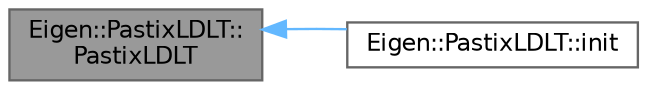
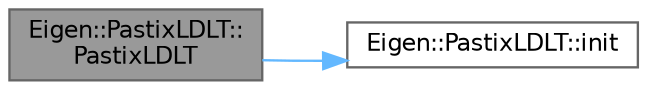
  digraph {
    rankdir=LR
    node [fontname=Helvetica fontsize=10 shape=box style=filled]
    n1 [color=gray40 fillcolor=grey60 fontcolor=black height=0.2 label="Eigen::PastixLDLT::\lPastixLDLT" width=0.4]
    n2 [color=grey40 fillcolor=white height=0.2 label="Eigen::PastixLDLT::init" width=0.4]
-   n2 -> n1 [color=steelblue1 fontname=Helvetica fontsize=10 labelfontname=Helvetica labelfontsize=10 style=solid]
+   n1 -> n2 [color=steelblue1 fontname=Helvetica fontsize=10 labelfontname=Helvetica labelfontsize=10 style=solid]
  }
